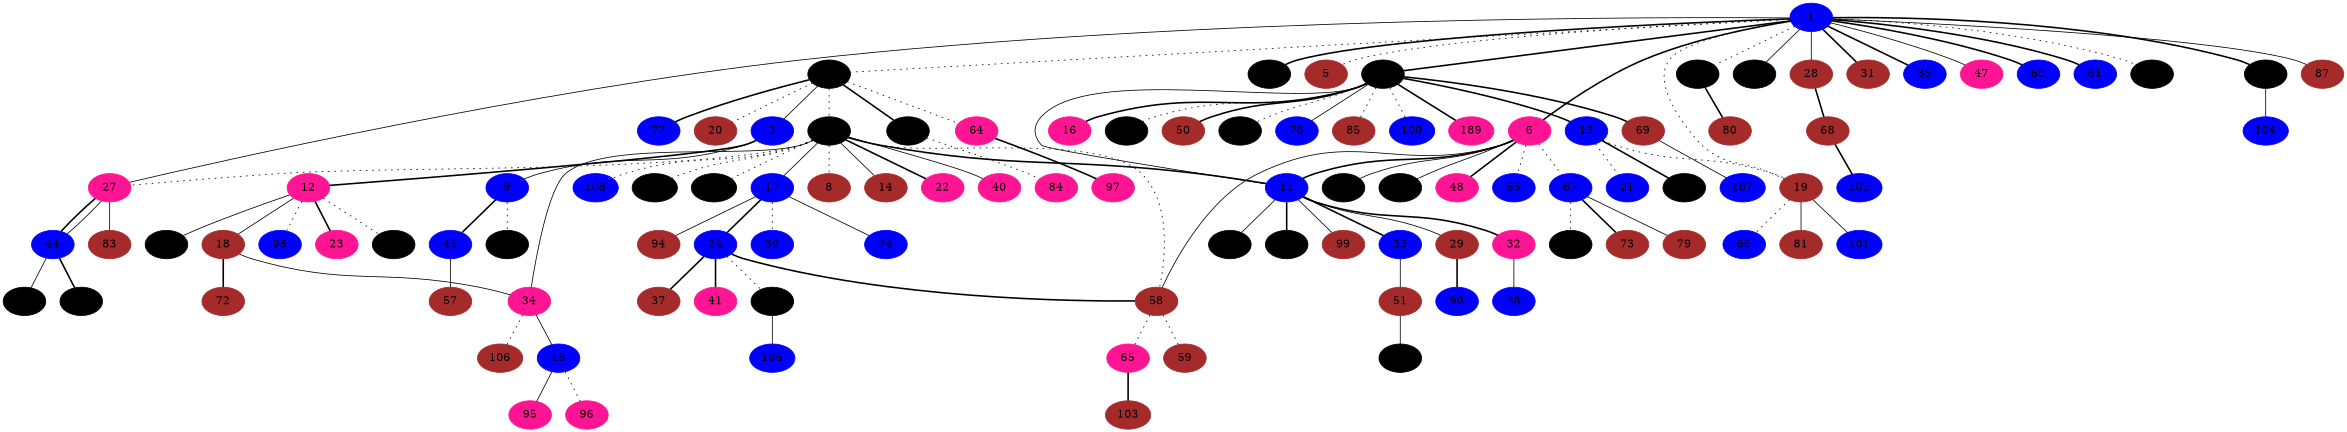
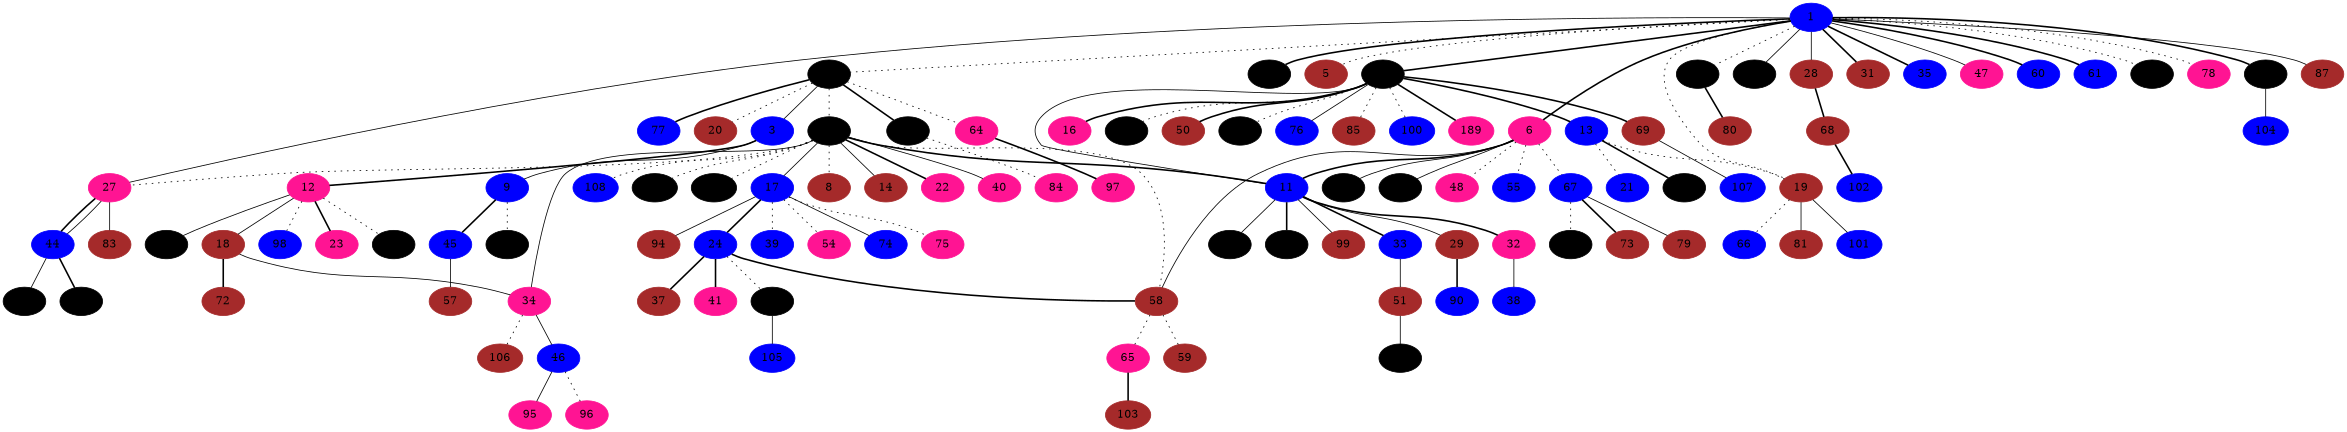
  graph {
    node [color=blue style=filled]
    edge [style=bold]
    2 [color=black]
    1
    4 [color=black]
    5 [color=brown]
    6 [color=deeppink]
    10 [color=black]
    15 [color=black]
    19 [color=brown]
    26 [color=black]
    27 [color=deeppink]
    28 [color=brown]
    31 [color=brown]
    35
    47 [color=deeppink]
    60
    61
    71 [color=black]
+   78 [color=deeppink]
    86 [color=black]
    87 [color=brown]
    3
    7 [color=black]
    20 [color=brown]
    62 [color=black]
    64 [color=deeppink]
    77
    11
    48 [color=deeppink]
    55
    58 [color=brown]
    67
    82 [color=black]
    93 [color=black]
    13
    16 [color=deeppink]
    30 [color=black]
    50 [color=brown]
    52 [color=black]
    69 [color=brown]
    76
    85 [color=brown]
    100
    n43 [color=deeppink label=189]
    80 [color=brown]
    66
    81 [color=brown]
    101
    44
    83 [color=brown]
    68 [color=brown]
    104
    9
    12 [color=deeppink]
    8 [color=brown]
    14 [color=brown]
    17
    22 [color=deeppink]
    34 [color=deeppink]
    40 [color=deeppink]
    108
    110 [color=black]
    111 [color=black]
    84 [color=deeppink]
    97 [color=deeppink]
    43 [color=black]
    45
    18 [color=brown]
    23 [color=deeppink]
    25 [color=black]
    42 [color=black]
    98
    29 [color=brown]
    32 [color=deeppink]
    33
    49 [color=black]
    53 [color=black]
    99 [color=brown]
    59 [color=brown]
    65 [color=deeppink]
    70 [color=black]
    73 [color=brown]
    79 [color=brown]
    24
    39
+   54 [color=deeppink]
    74
+   75 [color=deeppink]
    94 [color=brown]
    46
    106 [color=brown]
    57 [color=brown]
    21
    56 [color=black]
    107
    90
    38
    51 [color=brown]
    72 [color=brown]
    36 [color=black]
    37 [color=brown]
    41 [color=deeppink]
    105
    89 [color=black]
    91 [color=black]
    102
    88 [color=black]
    95 [color=deeppink]
    96 [color=deeppink]
    103 [color=brown]
    2 -- 3 [style=solid]
    2 -- 7 [style=dotted]
    2 -- 20 [style=dotted]
    2 -- 62
    2 -- 64 [style=dotted]
    2 -- 77
    1 -- 2 [style=dotted]
    1 -- 4
    1 -- 5 [style=dotted]
    1 -- 6
    1 -- 10
    1 -- 15 [style=dotted]
    1 -- 19 [style=dotted]
    1 -- 26 [style=solid]
    1 -- 27 [style=solid]
    1 -- 28 [style=solid]
    1 -- 31
    1 -- 35
    1 -- 47 [style=solid]
    1 -- 60
    1 -- 61
    1 -- 71 [style=dotted]
+   1 -- 78 [style=dotted]
    1 -- 86
    1 -- 87 [style=solid]
    6 -- 11
-   6 -- 48
+   6 -- 48 [style=dotted]
    6 -- 55 [style=dotted]
    6 -- 58 [style=solid]
    6 -- 67 [style=dotted]
    6 -- 82 [style=solid]
    6 -- 93 [style=solid]
    10 -- 11 [style=solid]
    10 -- 13
    10 -- 16
    10 -- 30 [style=dotted]
    10 -- 50
    10 -- 52 [style=dotted]
    10 -- 69
    10 -- 76 [style=solid]
    10 -- 85 [style=dotted]
    10 -- 100 [style=dotted]
    10 -- n43
    15 -- 80
    19 -- 66 [style=dotted]
    19 -- 81 [style=solid]
    19 -- 101 [style=solid]
    27 -- 44
    27 -- 44 [style=solid]
    27 -- 83 [style=solid]
    28 -- 68
    86 -- 104 [style=solid]
    3 -- 9 [style=solid]
    3 -- 12
    7 -- 27 [style=dotted]
    7 -- 11
    7 -- 58 [style=dotted]
    7 -- 8 [style=dotted]
    7 -- 14 [style=solid]
    7 -- 17 [style=solid]
    7 -- 22
    7 -- 34 [style=solid]
    7 -- 40 [style=solid]
    7 -- 108 [style=dotted]
    7 -- 110 [style=dotted]
    7 -- 111 [style=dotted]
    62 -- 84 [style=dotted]
    64 -- 97
    11 -- 29 [style=solid]
    11 -- 32
    11 -- 33
    11 -- 49 [style=solid]
    11 -- 53
    11 -- 99 [style=solid]
    58 -- 59 [style=dotted]
    58 -- 65 [style=dotted]
    67 -- 70 [style=dotted]
    67 -- 73
    67 -- 79 [style=solid]
    13 -- 19 [style=dotted]
    13 -- 21 [style=dotted]
    13 -- 56
    69 -- 107 [style=solid]
    44 -- 89 [style=solid]
    44 -- 91
    68 -- 102
    9 -- 43 [style=dotted]
    9 -- 45
    12 -- 18 [style=solid]
    12 -- 23
    12 -- 25 [style=dotted]
    12 -- 42 [style=solid]
    12 -- 98 [style=dotted]
    17 -- 24
    17 -- 39 [style=dotted]
+   17 -- 54 [style=dotted]
    17 -- 74 [style=solid]
+   17 -- 75 [style=dotted]
    17 -- 94 [style=solid]
    34 -- 46 [style=solid]
    34 -- 106 [style=dotted]
    45 -- 57 [style=solid]
    18 -- 34 [style=solid]
    18 -- 72
    29 -- 90
    32 -- 38 [style=solid]
    33 -- 51 [style=solid]
    65 -- 103
    24 -- 58
    24 -- 36 [style=dotted]
    24 -- 37
    24 -- 41
    46 -- 95 [style=solid]
    46 -- 96 [style=dotted]
    51 -- 88 [style=solid]
    36 -- 105 [style=solid]
  }
